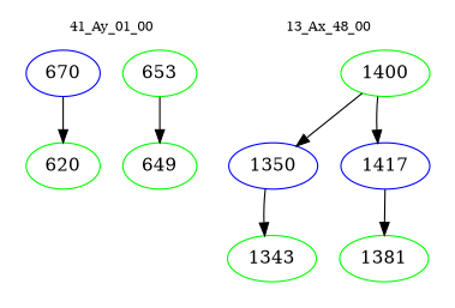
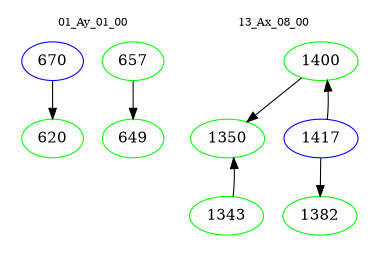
  digraph {
    node [color=green]
    edge [color=black]
-   n1 [label=653]
+   n1 [label=657]
    n2 [color=blue label=670]
    n3 [label=649]
    n4 [label=620]
    n5 [label=1400]
-   n6 [color=blue label=1350]
+   n6 [label=1350]
    n7 [color=blue label=1417]
    n8 [label=1343]
-   n9 [label=1381]
+   n9 [label=1382]
    subgraph cluster_1 {
      color=white
      fontsize=10
-     label="41_Ay_01_00"
+     label="01_Ay_01_00"
      n1
      n2
      n3
      n4
    }
    subgraph cluster_2 {
      color=white
      fontsize=10
-     label="13_Ax_48_00"
+     label="13_Ax_08_00"
      n5
      n6
      n7
      n8
      n9
    }
    n1 -> n3
    n2 -> n4
    n5 -> n6
-   n5 -> n7
-   n6 -> n8
+   n7 -> n5
+   n8 -> n6
    n7 -> n9
  }
